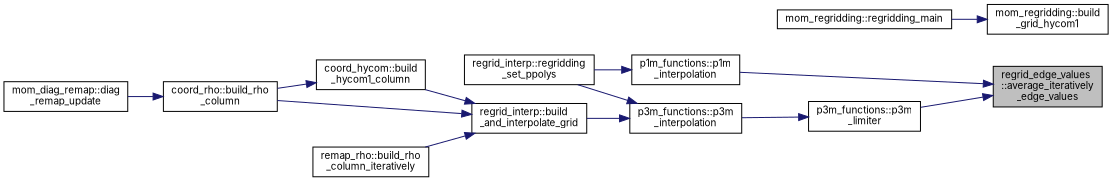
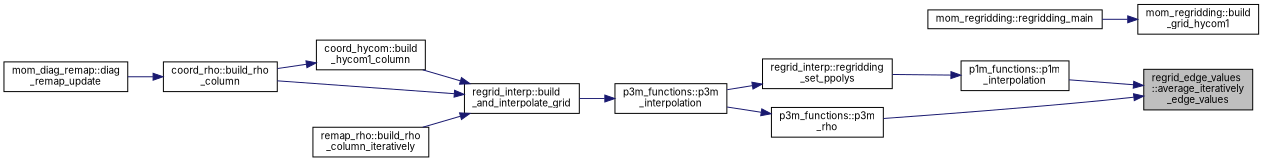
  digraph {
    fontname=Inter
    rankdir=RL
    node [color=black fillcolor=white fontname=Inter fontsize=10 shape=record style=filled]
    edge [color=midnightblue dir=back fontname=Inter fontsize=10 labelfontname=Helvetica labelfontsize=10 style=solid]
    n1 [fillcolor=grey75 fontcolor=black height=0.2 label="regrid_edge_values\l::average_iteratively\l_edge_values" width=0.4]
    n2 [height=0.2 label="p1m_functions::p1m\l_interpolation" width=0.4]
-   n3 [height=0.2 label="p3m_functions::p3m\l_limiter" width=0.4]
+   n3 [height=0.2 label="p3m_functions::p3m\l_rho" width=0.4]
    n4 [height=0.2 label="regrid_interp::regridding\l_set_ppolys" width=0.4]
    n5 [height=0.2 label="p3m_functions::p3m\l_interpolation" width=0.4]
    n6 [height=0.2 label="regrid_interp::build\l_and_interpolate_grid" width=0.4]
    n7 [height=0.2 label="coord_hycom::build\l_hycom1_column" width=0.4]
    n8 [height=0.2 label="coord_rho::build_rho\l_column" width=0.4]
    n9 [height=0.2 label="remap_rho::build_rho\l_column_iteratively" width=0.4]
    n10 [height=0.2 label="mom_diag_remap::diag\l_remap_update" width=0.4]
    n11 [height=0.2 label="mom_regridding::build\l_grid_hycom1" width=0.4]
    n12 [height=0.2 label="mom_regridding::regridding_main" width=0.4]
    n1 -> n2
    n1 -> n3
    n2 -> n4
    n3 -> n5
-   n5 -> n4
+   n4 -> n5
    n5 -> n6
    n6 -> n7
    n6 -> n8
    n6 -> n9
    n7 -> n8
    n8 -> n10
    n11 -> n12
  }
